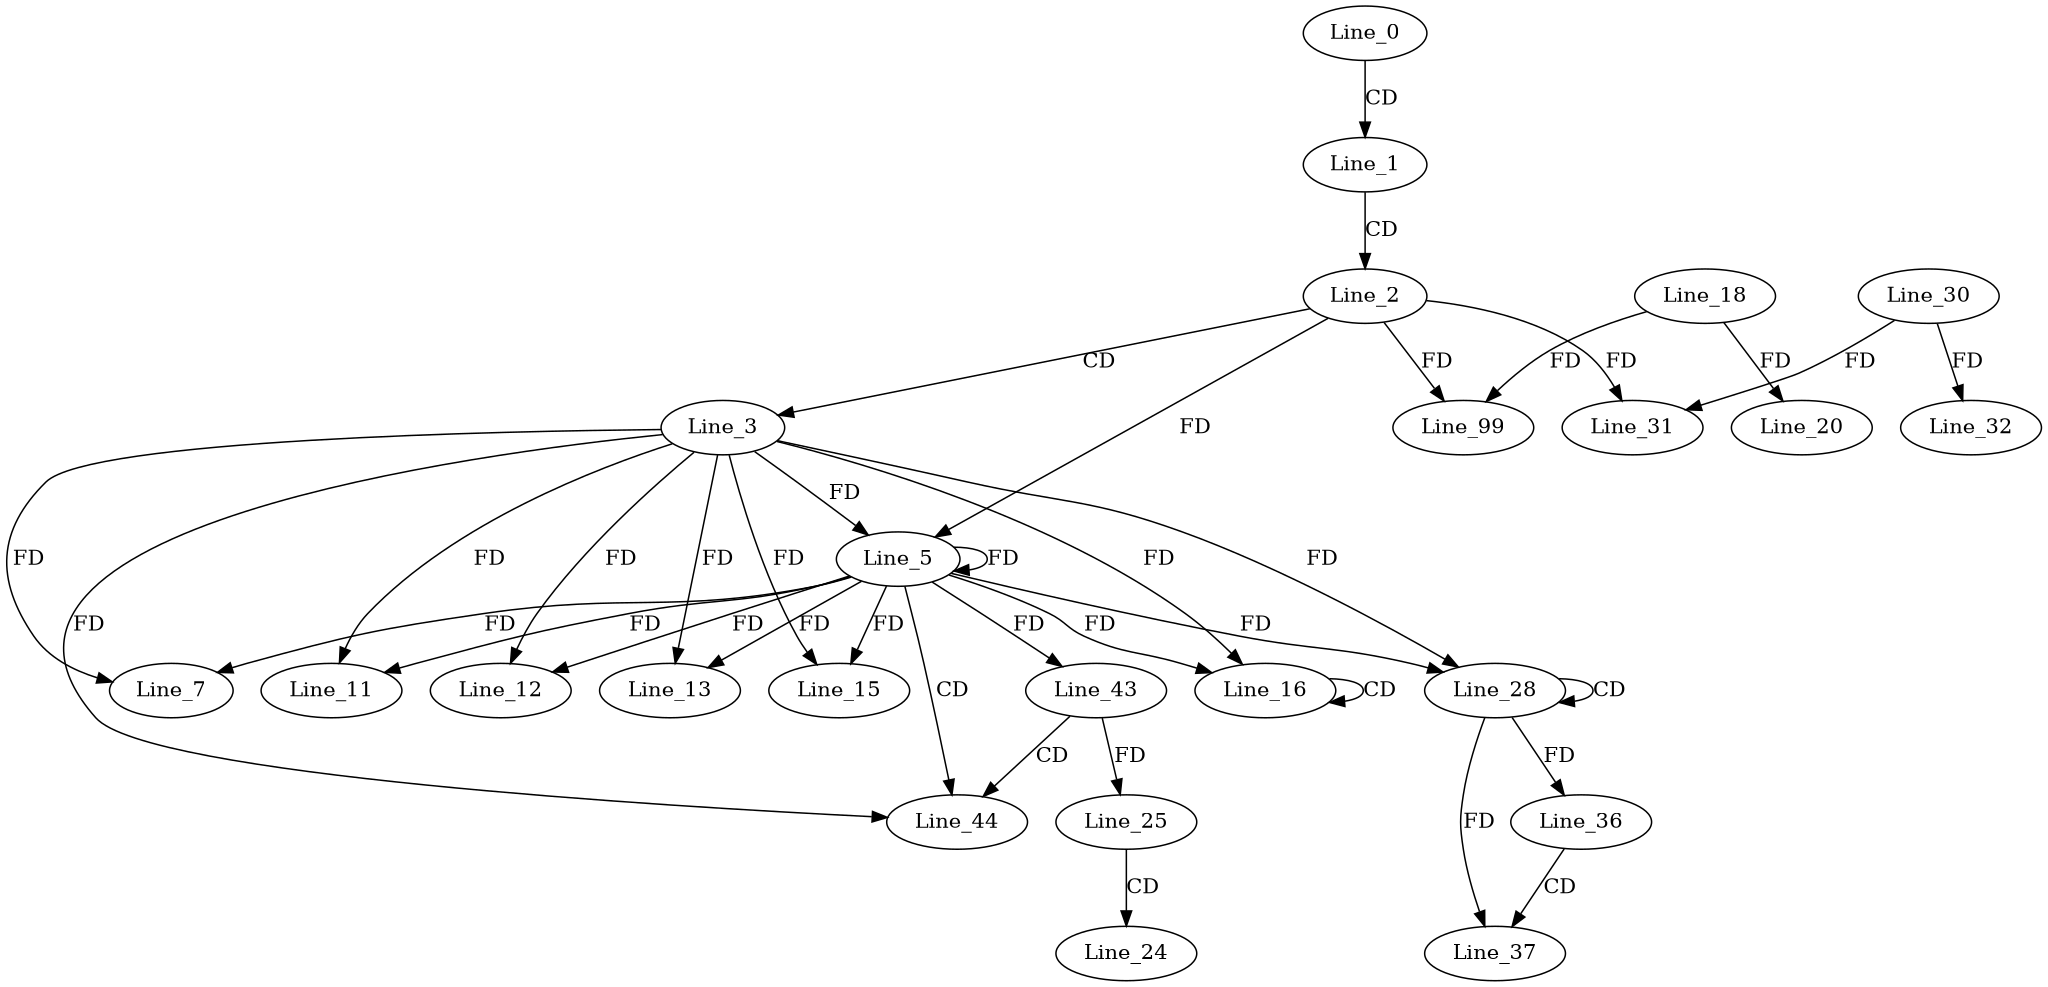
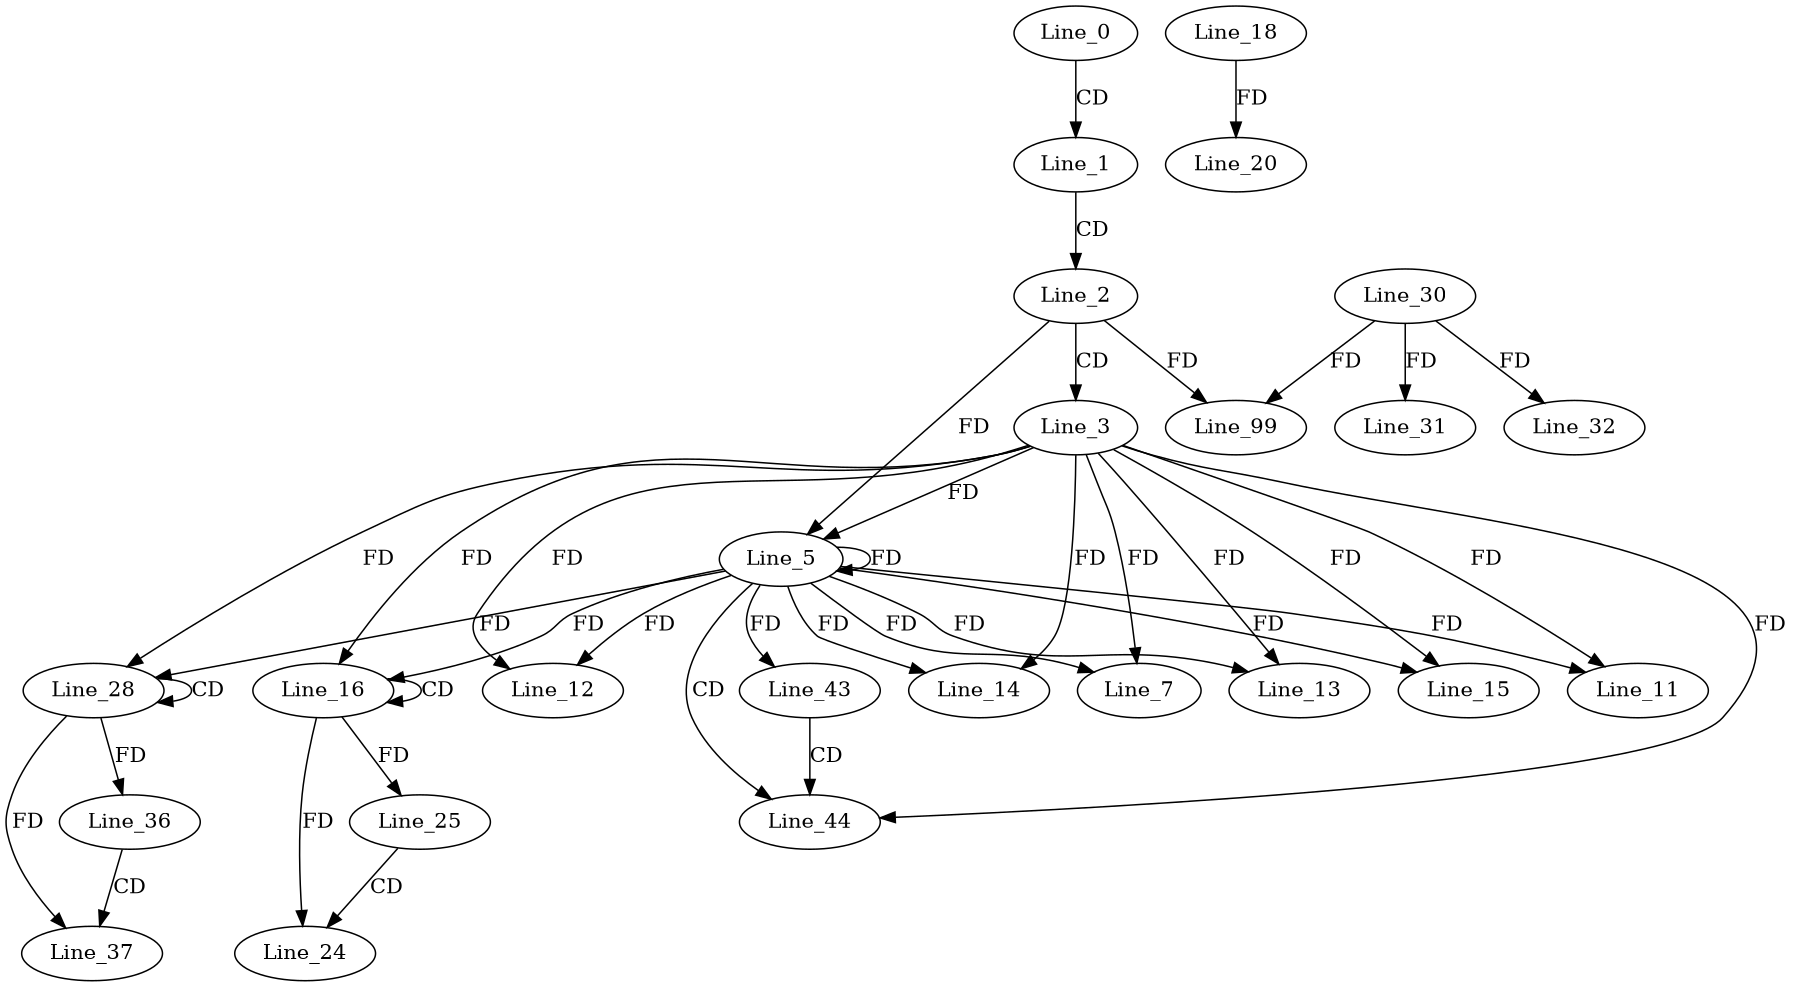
  digraph {
    Line_0
    Line_1
    Line_2
    Line_3
    Line_5
    n6 [label=Line_99]
    Line_31
    Line_7
    Line_11
    Line_12
    Line_13
+   Line_14
    Line_15
    Line_16
    Line_28
    Line_44
    Line_43
    Line_24
    Line_25
    Line_36
    Line_37
    Line_18
    Line_20
    Line_30
    Line_32
    Line_0 -> Line_1 [label=CD]
    Line_1 -> Line_2 [label=CD]
    Line_2 -> Line_3 [label=CD]
    Line_2 -> Line_5 [label=FD]
    Line_2 -> n6 [label=FD]
-   Line_2 -> Line_31 [label=FD]
    Line_3 -> Line_5 [label=FD]
    Line_3 -> Line_7 [label=FD]
    Line_3 -> Line_11 [label=FD]
    Line_3 -> Line_12 [label=FD]
    Line_3 -> Line_13 [label=FD]
+   Line_3 -> Line_14 [label=FD]
    Line_3 -> Line_15 [label=FD]
    Line_3 -> Line_16 [label=FD]
    Line_3 -> Line_28 [label=FD]
    Line_3 -> Line_44 [label=FD]
    Line_5 -> Line_5 [label=FD]
    Line_5 -> Line_7 [label=FD]
    Line_5 -> Line_11 [label=FD]
    Line_5 -> Line_12 [label=FD]
    Line_5 -> Line_13 [label=FD]
+   Line_5 -> Line_14 [label=FD]
    Line_5 -> Line_15 [label=FD]
    Line_5 -> Line_16 [label=FD]
    Line_5 -> Line_28 [label=FD]
    Line_5 -> Line_44 [label=CD]
    Line_5 -> Line_43 [label=FD]
    Line_16 -> Line_16 [label=CD]
-   Line_43 -> Line_25 [label=FD]
+   Line_16 -> Line_24 [label=FD]
+   Line_16 -> Line_25 [label=FD]
    Line_28 -> Line_28 [label=CD]
    Line_28 -> Line_36 [label=FD]
    Line_28 -> Line_37 [label=FD]
    Line_43 -> Line_44 [label=CD]
    Line_25 -> Line_24 [label=CD]
    Line_36 -> Line_37 [label=CD]
-   Line_18 -> n6 [label=FD]
+   Line_30 -> n6 [label=FD]
    Line_18 -> Line_20 [label=FD]
    Line_30 -> Line_31 [label=FD]
    Line_30 -> Line_32 [label=FD]
  }
